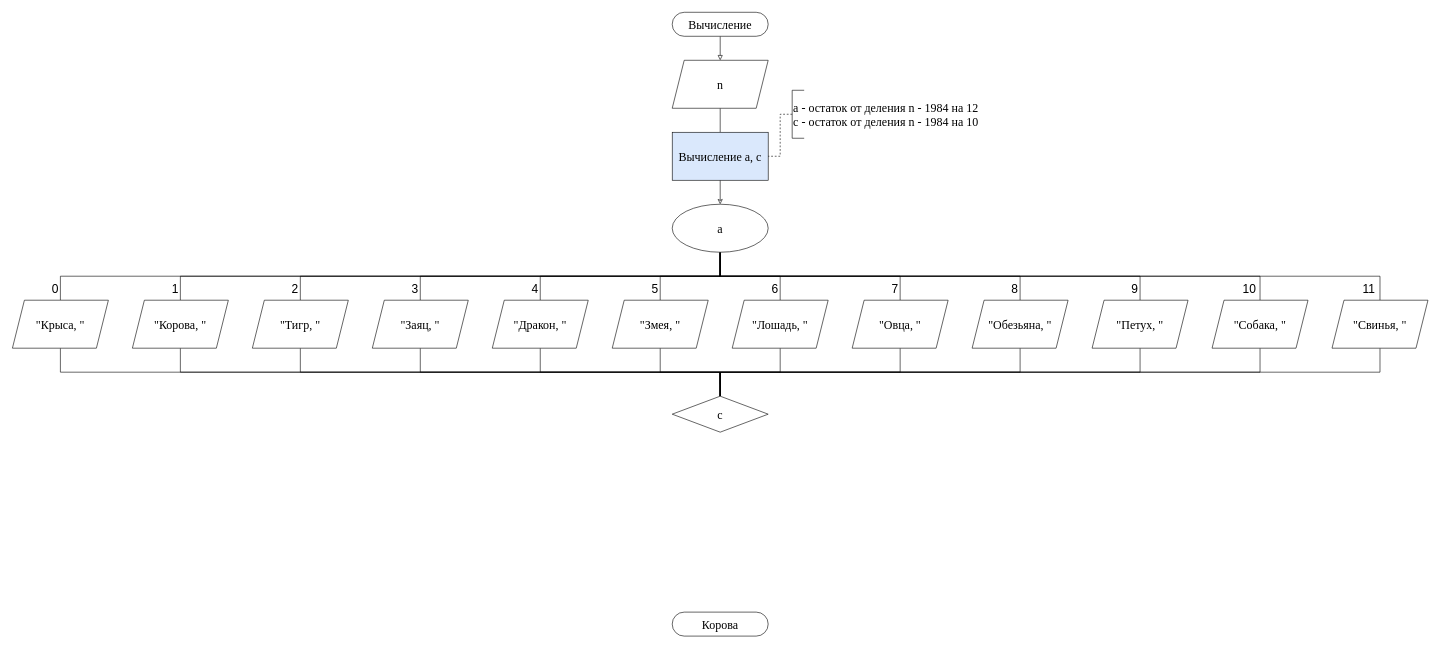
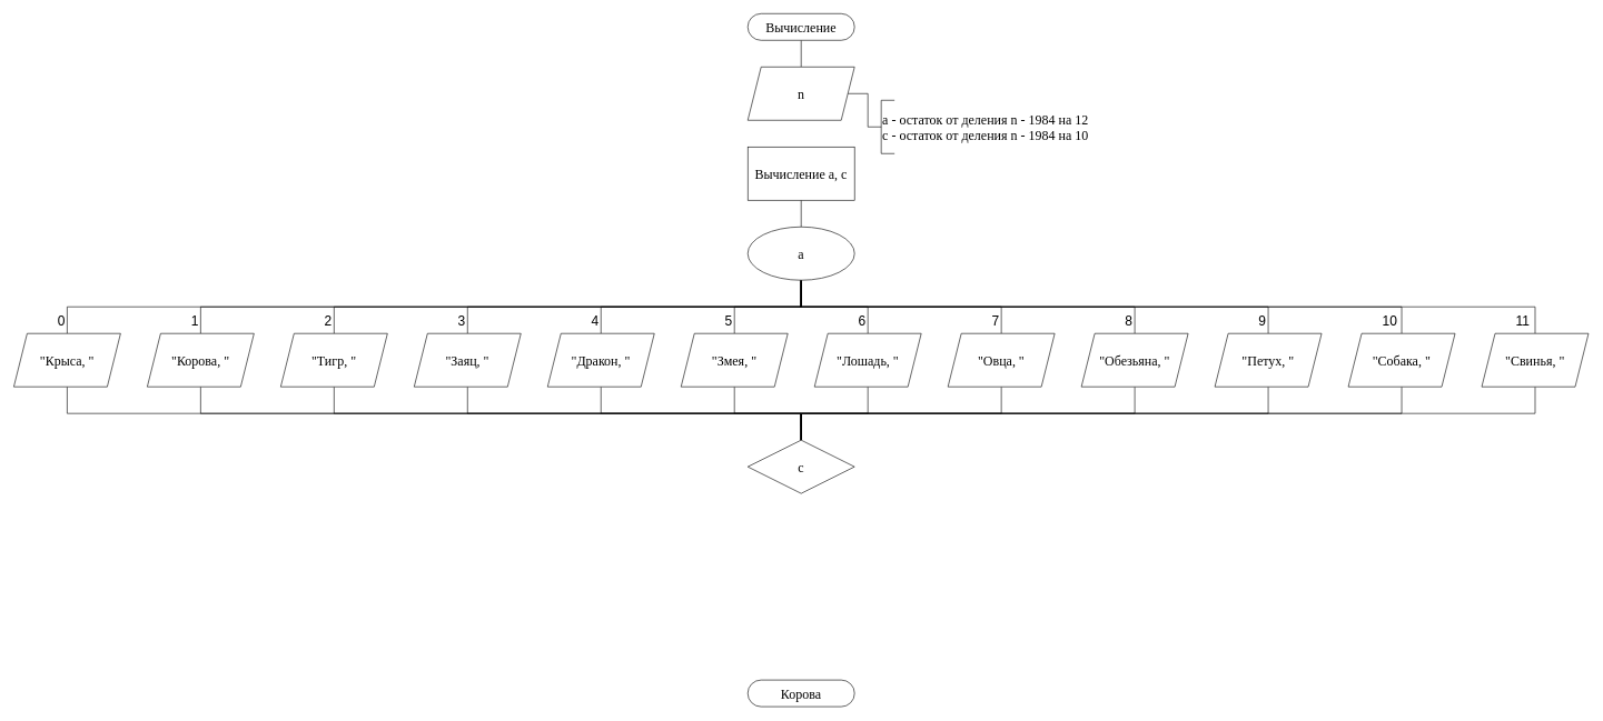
  <mxCell id="0" />
  <mxCell id="1" parent="0" />
- <mxCell id="2" value="" style="edgeStyle=orthogonalEdgeStyle;rounded=0;orthogonalLoop=1;jettySize=auto;html=1;endArrow=block;endFill=0;fontFamily=Times New Roman;fontSize=20;" parent="1" source="3" target="5" edge="1"><mxGeometry relative="1" as="geometry" /></mxCell>
+ <mxCell id="2" value="" style="edgeStyle=orthogonalEdgeStyle;rounded=0;orthogonalLoop=1;jettySize=auto;html=1;endArrow=none;endFill=0;fontFamily=Times New Roman;fontSize=20;" parent="1" source="3" target="5" edge="1"><mxGeometry relative="1" as="geometry" /></mxCell>
  <mxCell id="3" value="Вычисление" style="rounded=1;whiteSpace=wrap;html=1;arcSize=50;fontFamily=Times New Roman;fontSize=20;" parent="1" vertex="1"><mxGeometry x="1120" y="20" width="160" height="40" as="geometry" /></mxCell>
- <mxCell id="4" value="" style="edgeStyle=orthogonalEdgeStyle;rounded=0;orthogonalLoop=1;jettySize=auto;html=1;endArrow=none;endFill=0;fontFamily=Times New Roman;fontSize=20;" parent="1" source="5" target="33" edge="1"><mxGeometry relative="1" as="geometry" /></mxCell>
+ <mxCell id="4" value="" style="edgeStyle=orthogonalEdgeStyle;rounded=0;orthogonalLoop=1;jettySize=auto;html=1;endArrow=none;endFill=0;fontFamily=Times New Roman;fontSize=20;" parent="1" source="5" target="35" edge="1"><mxGeometry relative="1" as="geometry" /></mxCell>
  <mxCell id="5" value="n" style="shape=parallelogram;perimeter=parallelogramPerimeter;whiteSpace=wrap;html=1;fixedSize=1;fontFamily=Times New Roman;fontSize=20;" parent="1" vertex="1"><mxGeometry x="1120" y="100" width="160" height="80" as="geometry" /></mxCell>
  <mxCell id="6" value="" style="edgeStyle=orthogonalEdgeStyle;rounded=0;orthogonalLoop=1;jettySize=auto;html=1;endArrow=none;endFill=0;" edge="1" parent="1" source="30" target="41"><mxGeometry relative="1" as="geometry" /></mxCell>
  <mxCell id="7" value="6" style="edgeLabel;html=1;align=center;verticalAlign=middle;resizable=0;points=[];fontSize=20;" vertex="1" connectable="0" parent="6"><mxGeometry x="0.861" relative="1" as="geometry"><mxPoint x="-10" y="-8" as="offset" /></mxGeometry></mxCell>
  <mxCell id="8" style="edgeStyle=orthogonalEdgeStyle;rounded=0;orthogonalLoop=1;jettySize=auto;html=1;endArrow=none;endFill=0;" edge="1" parent="1" source="30" target="39"><mxGeometry relative="1" as="geometry" /></mxCell>
  <mxCell id="9" value="5" style="edgeLabel;html=1;align=center;verticalAlign=middle;resizable=0;points=[];fontSize=20;" vertex="1" connectable="0" parent="8"><mxGeometry x="0.899" relative="1" as="geometry"><mxPoint x="-10" y="-11" as="offset" /></mxGeometry></mxCell>
  <mxCell id="10" style="edgeStyle=orthogonalEdgeStyle;rounded=0;orthogonalLoop=1;jettySize=auto;html=1;endArrow=none;endFill=0;entryX=0.5;entryY=0;entryDx=0;entryDy=0;exitX=0.5;exitY=1;exitDx=0;exitDy=0;" edge="1" parent="1" source="30" target="37"><mxGeometry relative="1" as="geometry" /></mxCell>
  <mxCell id="11" value="4" style="edgeLabel;html=1;align=center;verticalAlign=middle;resizable=0;points=[];fontSize=20;" vertex="1" connectable="0" parent="10"><mxGeometry x="0.952" relative="1" as="geometry"><mxPoint x="-10" y="-11" as="offset" /></mxGeometry></mxCell>
  <mxCell id="12" style="edgeStyle=orthogonalEdgeStyle;rounded=0;orthogonalLoop=1;jettySize=auto;html=1;exitX=0.5;exitY=1;exitDx=0;exitDy=0;entryX=0.5;entryY=0;entryDx=0;entryDy=0;endArrow=none;endFill=0;" edge="1" parent="1" source="30" target="49"><mxGeometry relative="1" as="geometry" /></mxCell>
  <mxCell id="13" value="3" style="edgeLabel;html=1;align=center;verticalAlign=middle;resizable=0;points=[];fontSize=20;" vertex="1" connectable="0" parent="12"><mxGeometry x="0.904" relative="1" as="geometry"><mxPoint x="-10" y="8" as="offset" /></mxGeometry></mxCell>
  <mxCell id="14" style="edgeStyle=orthogonalEdgeStyle;rounded=0;orthogonalLoop=1;jettySize=auto;html=1;entryX=0.5;entryY=0;entryDx=0;entryDy=0;endArrow=none;endFill=0;exitX=0.5;exitY=1;exitDx=0;exitDy=0;" edge="1" parent="1" source="30" target="51"><mxGeometry relative="1" as="geometry" /></mxCell>
  <mxCell id="15" value="2" style="edgeLabel;html=1;align=center;verticalAlign=middle;resizable=0;points=[];fontSize=20;" vertex="1" connectable="0" parent="14"><mxGeometry x="0.97" y="-2" relative="1" as="geometry"><mxPoint x="-8" y="-8" as="offset" /></mxGeometry></mxCell>
  <mxCell id="16" style="edgeStyle=orthogonalEdgeStyle;rounded=0;orthogonalLoop=1;jettySize=auto;html=1;entryX=0.5;entryY=0;entryDx=0;entryDy=0;endArrow=none;endFill=0;exitX=0.5;exitY=1;exitDx=0;exitDy=0;" edge="1" parent="1" source="30" target="55"><mxGeometry relative="1" as="geometry" /></mxCell>
  <mxCell id="17" value="1" style="edgeLabel;html=1;align=center;verticalAlign=middle;resizable=0;points=[];fontSize=20;" vertex="1" connectable="0" parent="16"><mxGeometry x="0.975" relative="1" as="geometry"><mxPoint x="-10" y="-8" as="offset" /></mxGeometry></mxCell>
  <mxCell id="18" style="edgeStyle=orthogonalEdgeStyle;rounded=0;orthogonalLoop=1;jettySize=auto;html=1;entryX=0.5;entryY=0;entryDx=0;entryDy=0;endArrow=none;endFill=0;exitX=0.5;exitY=1;exitDx=0;exitDy=0;" edge="1" parent="1" source="30" target="59"><mxGeometry relative="1" as="geometry" /></mxCell>
  <mxCell id="19" value="0" style="edgeLabel;html=1;align=center;verticalAlign=middle;resizable=0;points=[];fontSize=20;" vertex="1" connectable="0" parent="18"><mxGeometry x="0.953" y="-1" relative="1" as="geometry"><mxPoint x="-9" y="8" as="offset" /></mxGeometry></mxCell>
  <mxCell id="20" style="edgeStyle=orthogonalEdgeStyle;rounded=0;orthogonalLoop=1;jettySize=auto;html=1;entryX=0.5;entryY=0;entryDx=0;entryDy=0;endArrow=none;endFill=0;exitX=0.5;exitY=1;exitDx=0;exitDy=0;" edge="1" parent="1" source="30" target="43"><mxGeometry relative="1" as="geometry" /></mxCell>
  <mxCell id="21" value="7" style="edgeLabel;html=1;align=center;verticalAlign=middle;resizable=0;points=[];fontSize=20;" vertex="1" connectable="0" parent="20"><mxGeometry x="0.945" y="1" relative="1" as="geometry"><mxPoint x="-11" y="-10" as="offset" /></mxGeometry></mxCell>
  <mxCell id="22" style="edgeStyle=orthogonalEdgeStyle;rounded=0;orthogonalLoop=1;jettySize=auto;html=1;entryX=0.5;entryY=0;entryDx=0;entryDy=0;endArrow=none;endFill=0;exitX=0.5;exitY=1;exitDx=0;exitDy=0;" edge="1" parent="1" source="30" target="45"><mxGeometry relative="1" as="geometry" /></mxCell>
  <mxCell id="23" value="8" style="edgeLabel;html=1;align=center;verticalAlign=middle;resizable=0;points=[];fontSize=20;" vertex="1" connectable="0" parent="22"><mxGeometry x="0.969" y="2" relative="1" as="geometry"><mxPoint x="-12" y="-11" as="offset" /></mxGeometry></mxCell>
  <mxCell id="24" style="edgeStyle=orthogonalEdgeStyle;rounded=0;orthogonalLoop=1;jettySize=auto;html=1;entryX=0.5;entryY=0;entryDx=0;entryDy=0;endArrow=none;endFill=0;exitX=0.5;exitY=1;exitDx=0;exitDy=0;" edge="1" parent="1" source="30" target="47"><mxGeometry relative="1" as="geometry" /></mxCell>
  <mxCell id="25" value="9" style="edgeLabel;html=1;align=center;verticalAlign=middle;resizable=0;points=[];fontSize=20;" vertex="1" connectable="0" parent="24"><mxGeometry x="0.971" relative="1" as="geometry"><mxPoint x="-10" y="-9" as="offset" /></mxGeometry></mxCell>
  <mxCell id="26" style="edgeStyle=orthogonalEdgeStyle;rounded=0;orthogonalLoop=1;jettySize=auto;html=1;entryX=0.5;entryY=0;entryDx=0;entryDy=0;endArrow=none;endFill=0;exitX=0.5;exitY=1;exitDx=0;exitDy=0;" edge="1" parent="1" source="30" target="53"><mxGeometry relative="1" as="geometry" /></mxCell>
  <mxCell id="27" value="10" style="edgeLabel;html=1;align=center;verticalAlign=middle;resizable=0;points=[];fontSize=20;" vertex="1" connectable="0" parent="26"><mxGeometry x="0.976" y="-1" relative="1" as="geometry"><mxPoint x="-18" y="-8" as="offset" /></mxGeometry></mxCell>
  <mxCell id="28" style="edgeStyle=orthogonalEdgeStyle;rounded=0;orthogonalLoop=1;jettySize=auto;html=1;entryX=0.5;entryY=0;entryDx=0;entryDy=0;endArrow=none;endFill=0;exitX=0.5;exitY=1;exitDx=0;exitDy=0;" edge="1" parent="1" source="30" target="57"><mxGeometry relative="1" as="geometry" /></mxCell>
  <mxCell id="29" value="11" style="edgeLabel;html=1;align=center;verticalAlign=middle;resizable=0;points=[];fontSize=20;" vertex="1" connectable="0" parent="28"><mxGeometry x="0.981" y="2" relative="1" as="geometry"><mxPoint x="-22" y="-9" as="offset" /></mxGeometry></mxCell>
  <mxCell id="30" value="a" style="ellipse;whiteSpace=wrap;html=1;fontFamily=Times New Roman;fontSize=20;" parent="1" vertex="1"><mxGeometry x="1120" y="340" width="160" height="80" as="geometry" /></mxCell>
  <mxCell id="31" value="Корова" style="rounded=1;whiteSpace=wrap;html=1;arcSize=50;fontFamily=Times New Roman;fontSize=20;" parent="1" vertex="1"><mxGeometry x="1120" y="1020" width="160" height="40" as="geometry" /></mxCell>
- <mxCell id="32" value="" style="edgeStyle=orthogonalEdgeStyle;rounded=0;orthogonalLoop=1;jettySize=auto;html=1;endArrow=classic;endFill=0;fontFamily=Times New Roman;fontSize=20;" parent="1" source="33" target="30" edge="1"><mxGeometry relative="1" as="geometry" /></mxCell>
- <mxCell id="33" value="Вычисление a, c" style="rounded=0;whiteSpace=wrap;html=1;fontSize=20;fontFamily=Times New Roman;fillColor=#dae8fc;" parent="1" vertex="1"><mxGeometry x="1120" y="220" width="160" height="80" as="geometry" /></mxCell>
- <mxCell id="34" value="" style="edgeStyle=orthogonalEdgeStyle;rounded=0;orthogonalLoop=1;jettySize=auto;html=1;fontSize=20;endArrow=none;endFill=0;dashed=1;fontFamily=Times New Roman;" parent="1" source="35" target="33" edge="1"><mxGeometry relative="1" as="geometry" /></mxCell>
+ <mxCell id="32" value="" style="edgeStyle=orthogonalEdgeStyle;rounded=0;orthogonalLoop=1;jettySize=auto;html=1;endArrow=none;endFill=0;fontFamily=Times New Roman;fontSize=20;" parent="1" source="33" target="30" edge="1"><mxGeometry relative="1" as="geometry" /></mxCell>
+ <mxCell id="33" value="Вычисление a, c" style="rounded=0;whiteSpace=wrap;html=1;fontSize=20;fontFamily=Times New Roman;" parent="1" vertex="1"><mxGeometry x="1120" y="220" width="160" height="80" as="geometry" /></mxCell>
  <mxCell id="35" value="&lt;div style=&quot;text-align: center&quot;&gt;&lt;font style=&quot;font-size: 20px&quot;&gt;a - остаток от деления n - 1984 на 12&lt;/font&gt;&lt;/div&gt;&lt;div style=&quot;text-align: center&quot;&gt;&lt;div&gt;&lt;font style=&quot;font-size: 20px&quot;&gt;с - остаток от деления n - 1984 на 10&lt;/font&gt;&lt;/div&gt;&lt;/div&gt;" style="strokeWidth=1;html=1;shape=mxgraph.flowchart.annotation_1;align=left;pointerEvents=1;fontSize=20;spacing=2;fontFamily=Times New Roman;" parent="1" vertex="1"><mxGeometry x="1320" y="150" width="20" height="80" as="geometry" /></mxCell>
  <mxCell id="36" style="edgeStyle=orthogonalEdgeStyle;rounded=0;orthogonalLoop=1;jettySize=auto;html=1;entryX=0.5;entryY=0;entryDx=0;entryDy=0;fontSize=20;endArrow=none;endFill=0;exitX=0.5;exitY=1;exitDx=0;exitDy=0;" edge="1" parent="1" source="37" target="60"><mxGeometry relative="1" as="geometry" /></mxCell>
  <mxCell id="37" value="&quot;Дракон, &quot;" style="shape=parallelogram;perimeter=parallelogramPerimeter;whiteSpace=wrap;html=1;fixedSize=1;fontFamily=Times New Roman;fontSize=20;" vertex="1" parent="1"><mxGeometry x="820" y="500" width="160" height="80" as="geometry" /></mxCell>
  <mxCell id="38" style="edgeStyle=orthogonalEdgeStyle;rounded=0;orthogonalLoop=1;jettySize=auto;html=1;fontSize=20;endArrow=none;endFill=0;exitX=0.5;exitY=1;exitDx=0;exitDy=0;" edge="1" parent="1" source="39"><mxGeometry relative="1" as="geometry"><mxPoint x="1200" y="640" as="targetPoint" /><Array as="points"><mxPoint x="1100" y="620" /><mxPoint x="1200" y="620" /></Array></mxGeometry></mxCell>
  <mxCell id="39" value="&quot;Змея, &quot;" style="shape=parallelogram;perimeter=parallelogramPerimeter;whiteSpace=wrap;html=1;fixedSize=1;fontFamily=Times New Roman;fontSize=20;" vertex="1" parent="1"><mxGeometry x="1020" y="500" width="160" height="80" as="geometry" /></mxCell>
  <mxCell id="40" style="edgeStyle=orthogonalEdgeStyle;rounded=0;orthogonalLoop=1;jettySize=auto;html=1;entryX=0.5;entryY=0;entryDx=0;entryDy=0;fontSize=20;endArrow=none;endFill=0;" edge="1" parent="1" source="41" target="60"><mxGeometry relative="1" as="geometry" /></mxCell>
  <mxCell id="41" value="&quot;Лошадь, &quot;" style="shape=parallelogram;perimeter=parallelogramPerimeter;whiteSpace=wrap;html=1;fixedSize=1;fontFamily=Times New Roman;fontSize=20;" vertex="1" parent="1"><mxGeometry x="1220" y="500" width="160" height="80" as="geometry" /></mxCell>
  <mxCell id="42" style="edgeStyle=orthogonalEdgeStyle;rounded=0;orthogonalLoop=1;jettySize=auto;html=1;entryX=0.5;entryY=0;entryDx=0;entryDy=0;fontSize=20;endArrow=none;endFill=0;exitX=0.5;exitY=1;exitDx=0;exitDy=0;" edge="1" parent="1" source="43" target="60"><mxGeometry relative="1" as="geometry" /></mxCell>
  <mxCell id="43" value="&quot;Овца, &quot;" style="shape=parallelogram;perimeter=parallelogramPerimeter;whiteSpace=wrap;html=1;fixedSize=1;fontFamily=Times New Roman;fontSize=20;" vertex="1" parent="1"><mxGeometry x="1420" y="500" width="160" height="80" as="geometry" /></mxCell>
  <mxCell id="44" style="edgeStyle=orthogonalEdgeStyle;rounded=0;orthogonalLoop=1;jettySize=auto;html=1;entryX=0.5;entryY=0;entryDx=0;entryDy=0;fontSize=20;endArrow=none;endFill=0;exitX=0.5;exitY=1;exitDx=0;exitDy=0;exitPerimeter=0;" edge="1" parent="1" source="45" target="60"><mxGeometry relative="1" as="geometry" /></mxCell>
  <mxCell id="45" value="&quot;Обезьяна, &quot;" style="shape=parallelogram;perimeter=parallelogramPerimeter;whiteSpace=wrap;html=1;fixedSize=1;fontFamily=Times New Roman;fontSize=20;" vertex="1" parent="1"><mxGeometry x="1620" y="500" width="160" height="80" as="geometry" /></mxCell>
  <mxCell id="46" style="edgeStyle=orthogonalEdgeStyle;rounded=0;orthogonalLoop=1;jettySize=auto;html=1;fontSize=20;endArrow=none;endFill=0;exitX=0.5;exitY=1;exitDx=0;exitDy=0;" edge="1" parent="1" source="47" target="60"><mxGeometry relative="1" as="geometry" /></mxCell>
  <mxCell id="47" value="&quot;Петух, &quot;" style="shape=parallelogram;perimeter=parallelogramPerimeter;whiteSpace=wrap;html=1;fixedSize=1;fontFamily=Times New Roman;fontSize=20;" vertex="1" parent="1"><mxGeometry x="1820" y="500" width="160" height="80" as="geometry" /></mxCell>
  <mxCell id="48" style="edgeStyle=orthogonalEdgeStyle;rounded=0;orthogonalLoop=1;jettySize=auto;html=1;entryX=0.5;entryY=0;entryDx=0;entryDy=0;fontSize=20;endArrow=none;endFill=0;exitX=0.5;exitY=1;exitDx=0;exitDy=0;" edge="1" parent="1" source="49" target="60"><mxGeometry relative="1" as="geometry" /></mxCell>
  <mxCell id="49" value="&quot;Заяц, &quot;" style="shape=parallelogram;perimeter=parallelogramPerimeter;whiteSpace=wrap;html=1;fixedSize=1;fontFamily=Times New Roman;fontSize=20;" vertex="1" parent="1"><mxGeometry x="620" y="500" width="160" height="80" as="geometry" /></mxCell>
  <mxCell id="50" style="edgeStyle=orthogonalEdgeStyle;rounded=0;orthogonalLoop=1;jettySize=auto;html=1;entryX=0.5;entryY=0;entryDx=0;entryDy=0;fontSize=20;endArrow=none;endFill=0;exitX=0.5;exitY=1;exitDx=0;exitDy=0;" edge="1" parent="1" source="51" target="60"><mxGeometry relative="1" as="geometry" /></mxCell>
  <mxCell id="51" value="&quot;Тигр, &quot;" style="shape=parallelogram;perimeter=parallelogramPerimeter;whiteSpace=wrap;html=1;fixedSize=1;fontFamily=Times New Roman;fontSize=20;" vertex="1" parent="1"><mxGeometry x="420" y="500" width="160" height="80" as="geometry" /></mxCell>
  <mxCell id="52" style="edgeStyle=orthogonalEdgeStyle;rounded=0;orthogonalLoop=1;jettySize=auto;html=1;entryX=0.5;entryY=0;entryDx=0;entryDy=0;fontSize=20;endArrow=none;endFill=0;exitX=0.5;exitY=1;exitDx=0;exitDy=0;" edge="1" parent="1" source="53" target="60"><mxGeometry relative="1" as="geometry" /></mxCell>
  <mxCell id="53" value="&quot;Собака, &quot;" style="shape=parallelogram;perimeter=parallelogramPerimeter;whiteSpace=wrap;html=1;fixedSize=1;fontFamily=Times New Roman;fontSize=20;" vertex="1" parent="1"><mxGeometry x="2020" y="500" width="160" height="80" as="geometry" /></mxCell>
  <mxCell id="54" style="edgeStyle=orthogonalEdgeStyle;rounded=0;orthogonalLoop=1;jettySize=auto;html=1;entryX=0.5;entryY=0;entryDx=0;entryDy=0;fontSize=20;endArrow=none;endFill=0;exitX=0.5;exitY=1;exitDx=0;exitDy=0;" edge="1" parent="1" source="55" target="60"><mxGeometry relative="1" as="geometry" /></mxCell>
  <mxCell id="55" value="&quot;Корова, &quot;" style="shape=parallelogram;perimeter=parallelogramPerimeter;whiteSpace=wrap;html=1;fixedSize=1;fontFamily=Times New Roman;fontSize=20;" vertex="1" parent="1"><mxGeometry x="220" y="500" width="160" height="80" as="geometry" /></mxCell>
  <mxCell id="56" style="edgeStyle=orthogonalEdgeStyle;rounded=0;orthogonalLoop=1;jettySize=auto;html=1;fontSize=20;endArrow=none;endFill=0;exitX=0.5;exitY=1;exitDx=0;exitDy=0;" edge="1" parent="1" source="57" target="60"><mxGeometry relative="1" as="geometry" /></mxCell>
  <mxCell id="57" value="&quot;Свинья, &quot;" style="shape=parallelogram;perimeter=parallelogramPerimeter;whiteSpace=wrap;html=1;fixedSize=1;fontFamily=Times New Roman;fontSize=20;" vertex="1" parent="1"><mxGeometry x="2220" y="500" width="160" height="80" as="geometry" /></mxCell>
  <mxCell id="58" style="edgeStyle=orthogonalEdgeStyle;rounded=0;orthogonalLoop=1;jettySize=auto;html=1;entryX=0.5;entryY=0;entryDx=0;entryDy=0;fontSize=20;endArrow=none;endFill=0;exitX=0.5;exitY=1;exitDx=0;exitDy=0;" edge="1" parent="1" source="59" target="60"><mxGeometry relative="1" as="geometry" /></mxCell>
  <mxCell id="59" value="&quot;Крыса, &quot;" style="shape=parallelogram;perimeter=parallelogramPerimeter;whiteSpace=wrap;html=1;fixedSize=1;fontFamily=Times New Roman;fontSize=20;" vertex="1" parent="1"><mxGeometry x="20" y="500" width="160" height="80" as="geometry" /></mxCell>
- <mxCell id="60" value="с" style="rhombus;whiteSpace=wrap;html=1;fontFamily=Times New Roman;fontSize=20;" vertex="1" parent="1"><mxGeometry x="1120" y="660" width="160" height="60" as="geometry" /></mxCell>
+ <mxCell id="60" value="с" style="rhombus;whiteSpace=wrap;html=1;fontFamily=Times New Roman;fontSize=20;" vertex="1" parent="1"><mxGeometry x="1120" y="660" width="160" height="80" as="geometry" /></mxCell>
